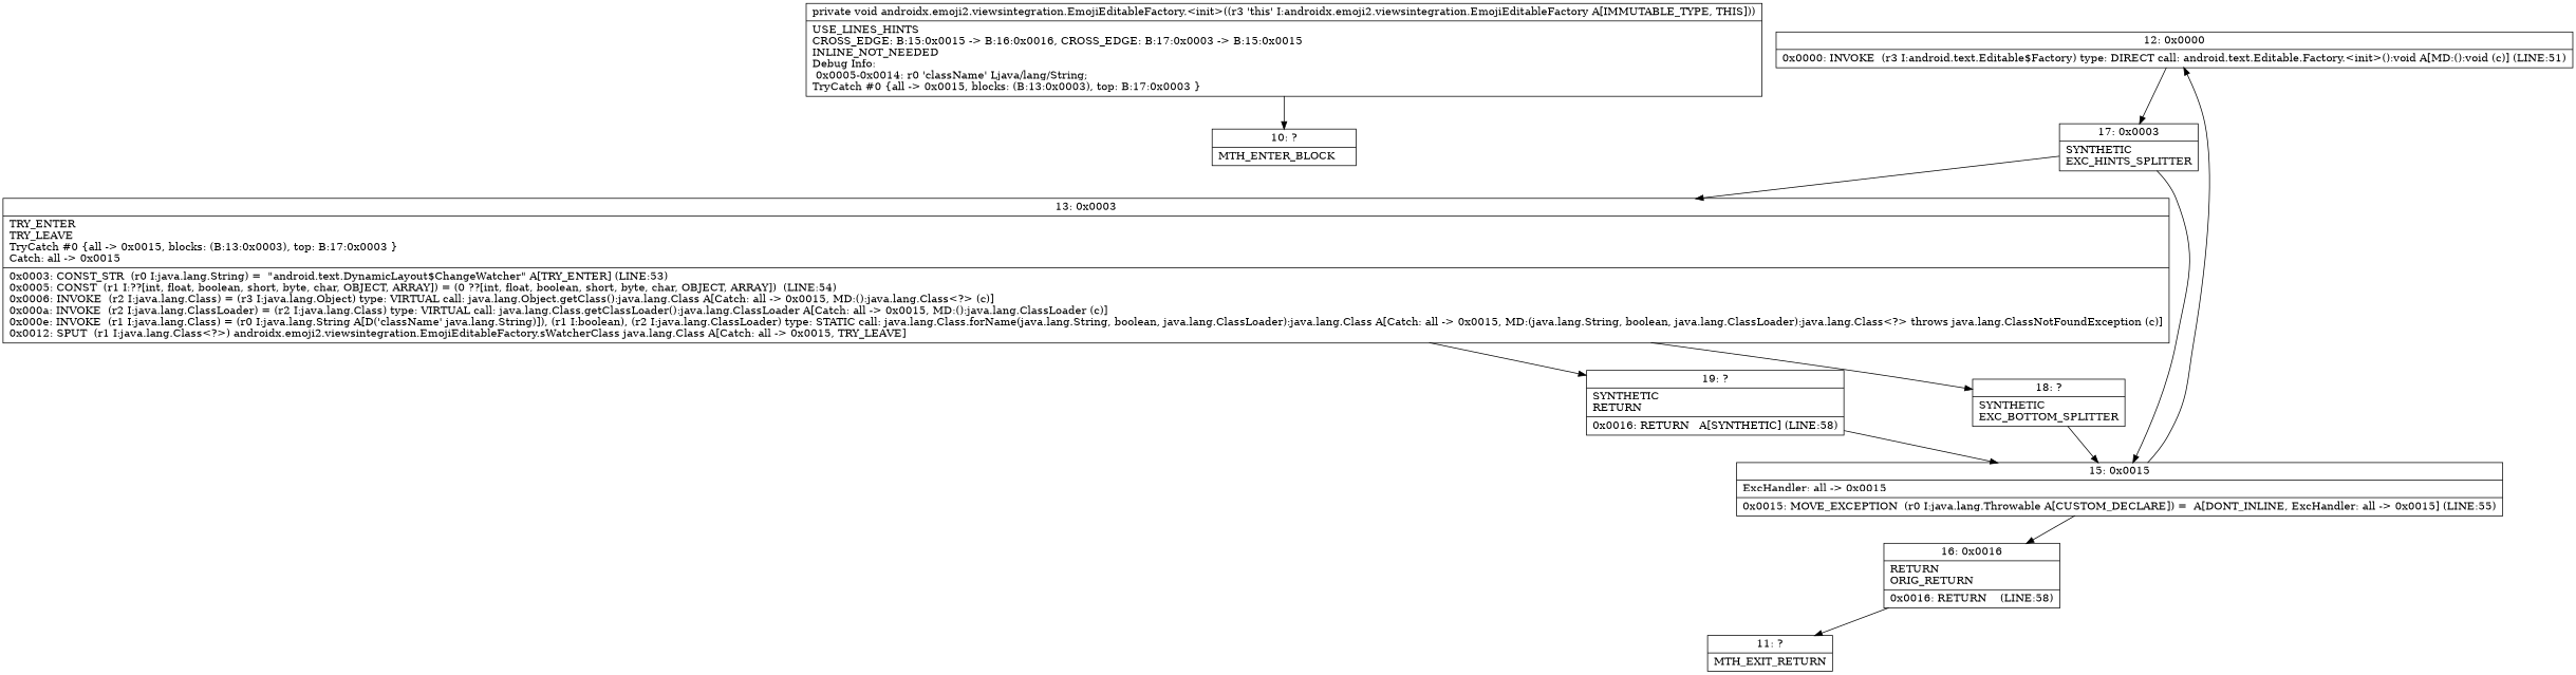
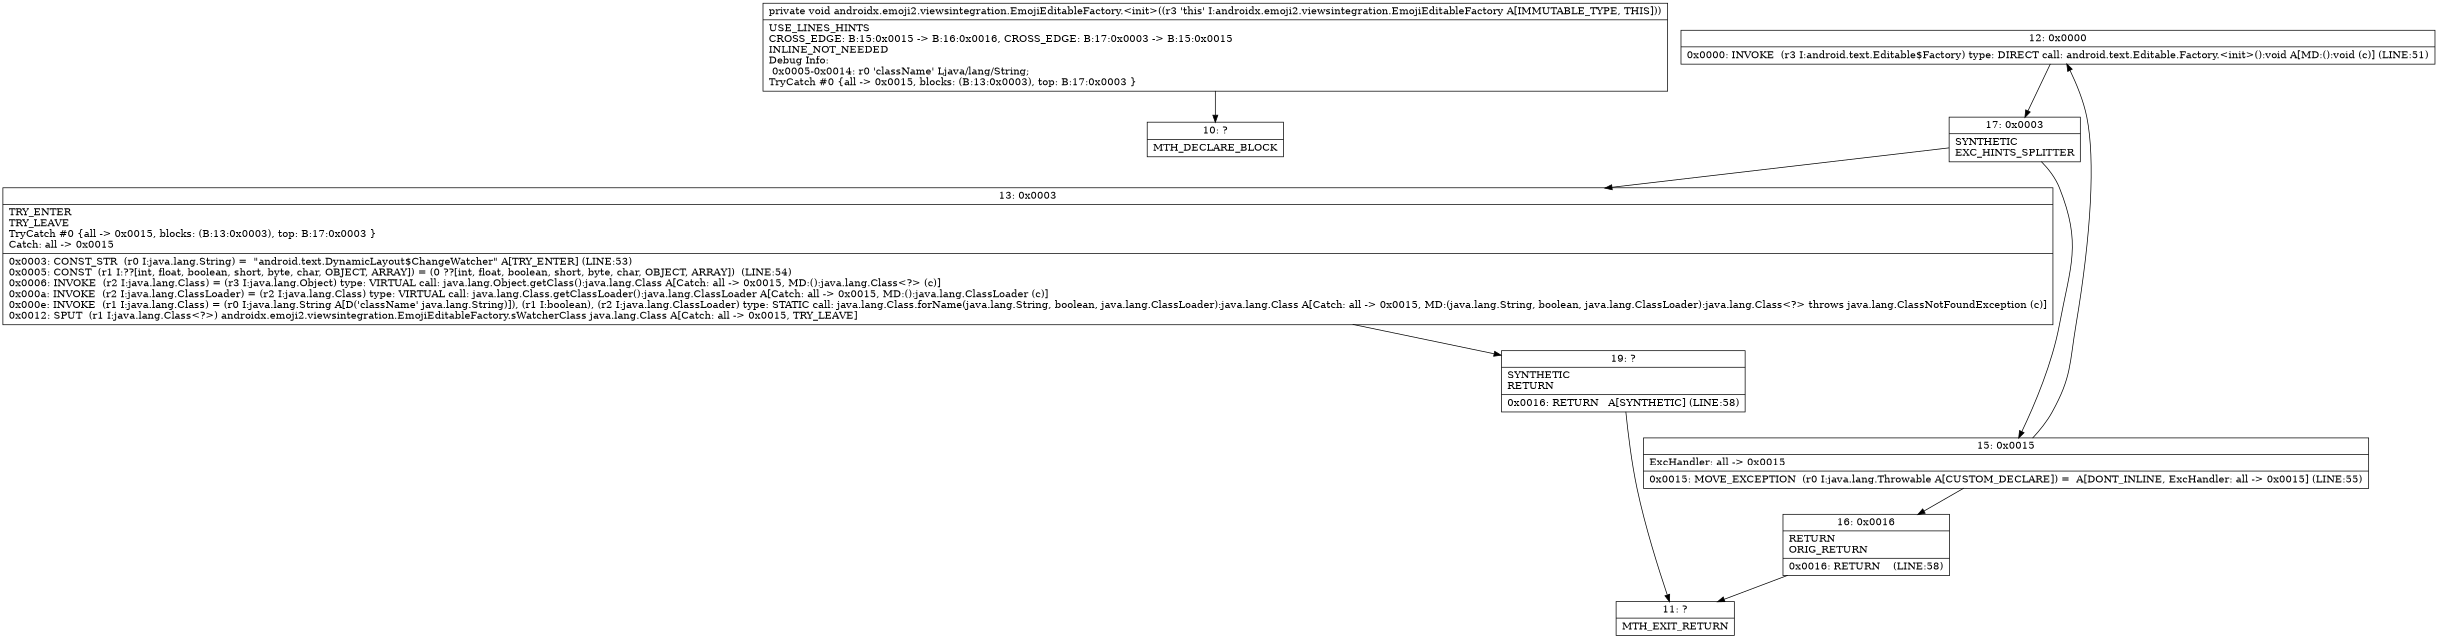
  digraph {
    node [shape=record]
-   n1 [label="{10\:\ ?|MTH_ENTER_BLOCK\l}"]
+   n1 [label="{10\:\ ?|MTH_DECLARE_BLOCK\l}"]
    n2 [label="{12\:\ 0x0000|0x0000: INVOKE  (r3 I:android.text.Editable$Factory) type: DIRECT call: android.text.Editable.Factory.\<init\>():void A[MD:():void (c)] (LINE:51)\l}"]
    n3 [label="{17\:\ 0x0003|SYNTHETIC\lEXC_HINTS_SPLITTER\l}"]
    n4 [label="{13\:\ 0x0003|TRY_ENTER\lTRY_LEAVE\lTryCatch #0 \{all \-\> 0x0015, blocks: (B:13:0x0003), top: B:17:0x0003 \}\lCatch: all \-\> 0x0015\l|0x0003: CONST_STR  (r0 I:java.lang.String) =  \"android.text.DynamicLayout$ChangeWatcher\" A[TRY_ENTER] (LINE:53)\l0x0005: CONST  (r1 I:??[int, float, boolean, short, byte, char, OBJECT, ARRAY]) = (0 ??[int, float, boolean, short, byte, char, OBJECT, ARRAY])  (LINE:54)\l0x0006: INVOKE  (r2 I:java.lang.Class) = (r3 I:java.lang.Object) type: VIRTUAL call: java.lang.Object.getClass():java.lang.Class A[Catch: all \-\> 0x0015, MD:():java.lang.Class\<?\> (c)]\l0x000a: INVOKE  (r2 I:java.lang.ClassLoader) = (r2 I:java.lang.Class) type: VIRTUAL call: java.lang.Class.getClassLoader():java.lang.ClassLoader A[Catch: all \-\> 0x0015, MD:():java.lang.ClassLoader (c)]\l0x000e: INVOKE  (r1 I:java.lang.Class) = (r0 I:java.lang.String A[D('className' java.lang.String)]), (r1 I:boolean), (r2 I:java.lang.ClassLoader) type: STATIC call: java.lang.Class.forName(java.lang.String, boolean, java.lang.ClassLoader):java.lang.Class A[Catch: all \-\> 0x0015, MD:(java.lang.String, boolean, java.lang.ClassLoader):java.lang.Class\<?\> throws java.lang.ClassNotFoundException (c)]\l0x0012: SPUT  (r1 I:java.lang.Class\<?\>) androidx.emoji2.viewsintegration.EmojiEditableFactory.sWatcherClass java.lang.Class A[Catch: all \-\> 0x0015, TRY_LEAVE]\l}"]
    n5 [label="{15\:\ 0x0015|ExcHandler: all \-\> 0x0015\l|0x0015: MOVE_EXCEPTION  (r0 I:java.lang.Throwable A[CUSTOM_DECLARE]) =  A[DONT_INLINE, ExcHandler: all \-\> 0x0015] (LINE:55)\l}"]
-   n6 [label="{18\:\ ?|SYNTHETIC\lEXC_BOTTOM_SPLITTER\l}"]
    n7 [label="{19\:\ ?|SYNTHETIC\lRETURN\l|0x0016: RETURN   A[SYNTHETIC] (LINE:58)\l}"]
    n8 [label="{16\:\ 0x0016|RETURN\lORIG_RETURN\l|0x0016: RETURN    (LINE:58)\l}"]
    n9 [label="{11\:\ ?|MTH_EXIT_RETURN\l}"]
    n10 [label="{private void androidx.emoji2.viewsintegration.EmojiEditableFactory.\<init\>((r3 'this' I:androidx.emoji2.viewsintegration.EmojiEditableFactory A[IMMUTABLE_TYPE, THIS]))  | USE_LINES_HINTS\lCROSS_EDGE: B:15:0x0015 \-\> B:16:0x0016, CROSS_EDGE: B:17:0x0003 \-\> B:15:0x0015\lINLINE_NOT_NEEDED\lDebug Info:\l  0x0005\-0x0014: r0 'className' Ljava\/lang\/String;\lTryCatch #0 \{all \-\> 0x0015, blocks: (B:13:0x0003), top: B:17:0x0003 \}\l}"]
    n2 -> n3
    n3 -> n4
    n3 -> n5
-   n4 -> n6
    n4 -> n7
    n5 -> n2
    n5 -> n8
-   n6 -> n5
-   n7 -> n5
+   n7 -> n9
    n8 -> n9
    n10 -> n1
  }
